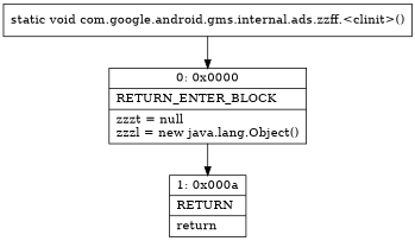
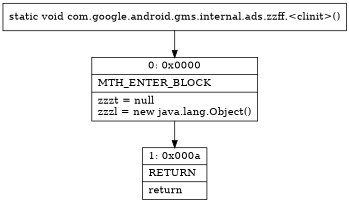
  digraph {
    node [shape=record]
-   n1 [label="{0\:\ 0x0000|RETURN_ENTER_BLOCK\l|zzzt = null\lzzzl = new java.lang.Object()\l}"]
+   n1 [label="{0\:\ 0x0000|MTH_ENTER_BLOCK\l|zzzt = null\lzzzl = new java.lang.Object()\l}"]
    n2 [label="{1\:\ 0x000a|RETURN\l|return\l}"]
    n3 [label="{static void com.google.android.gms.internal.ads.zzff.\<clinit\>() }"]
    n1 -> n2
    n3 -> n1
  }
